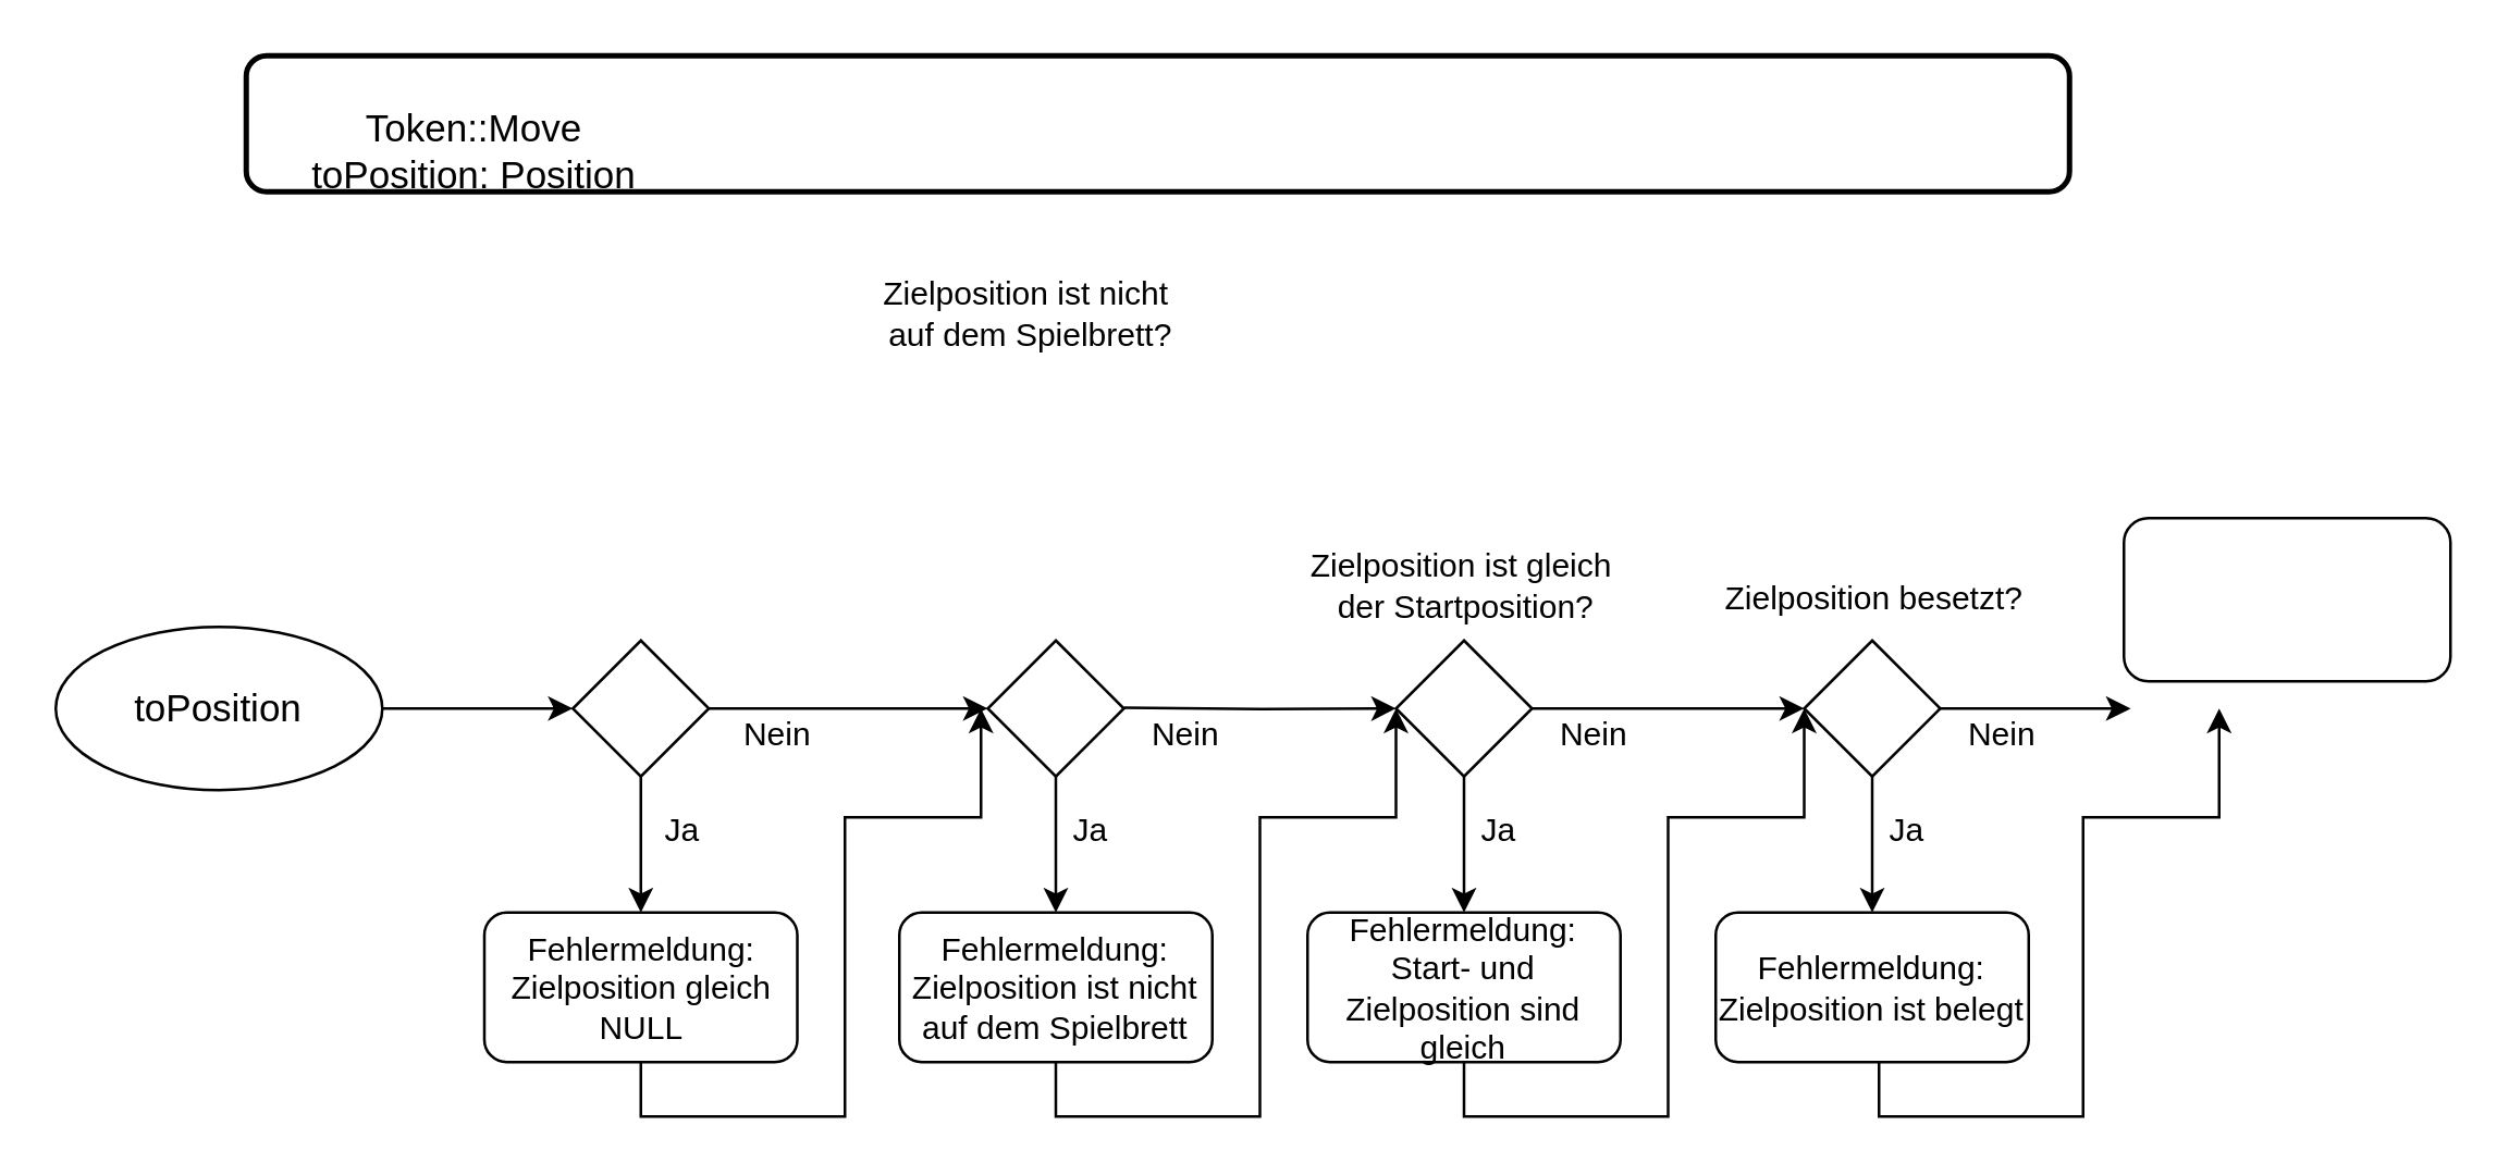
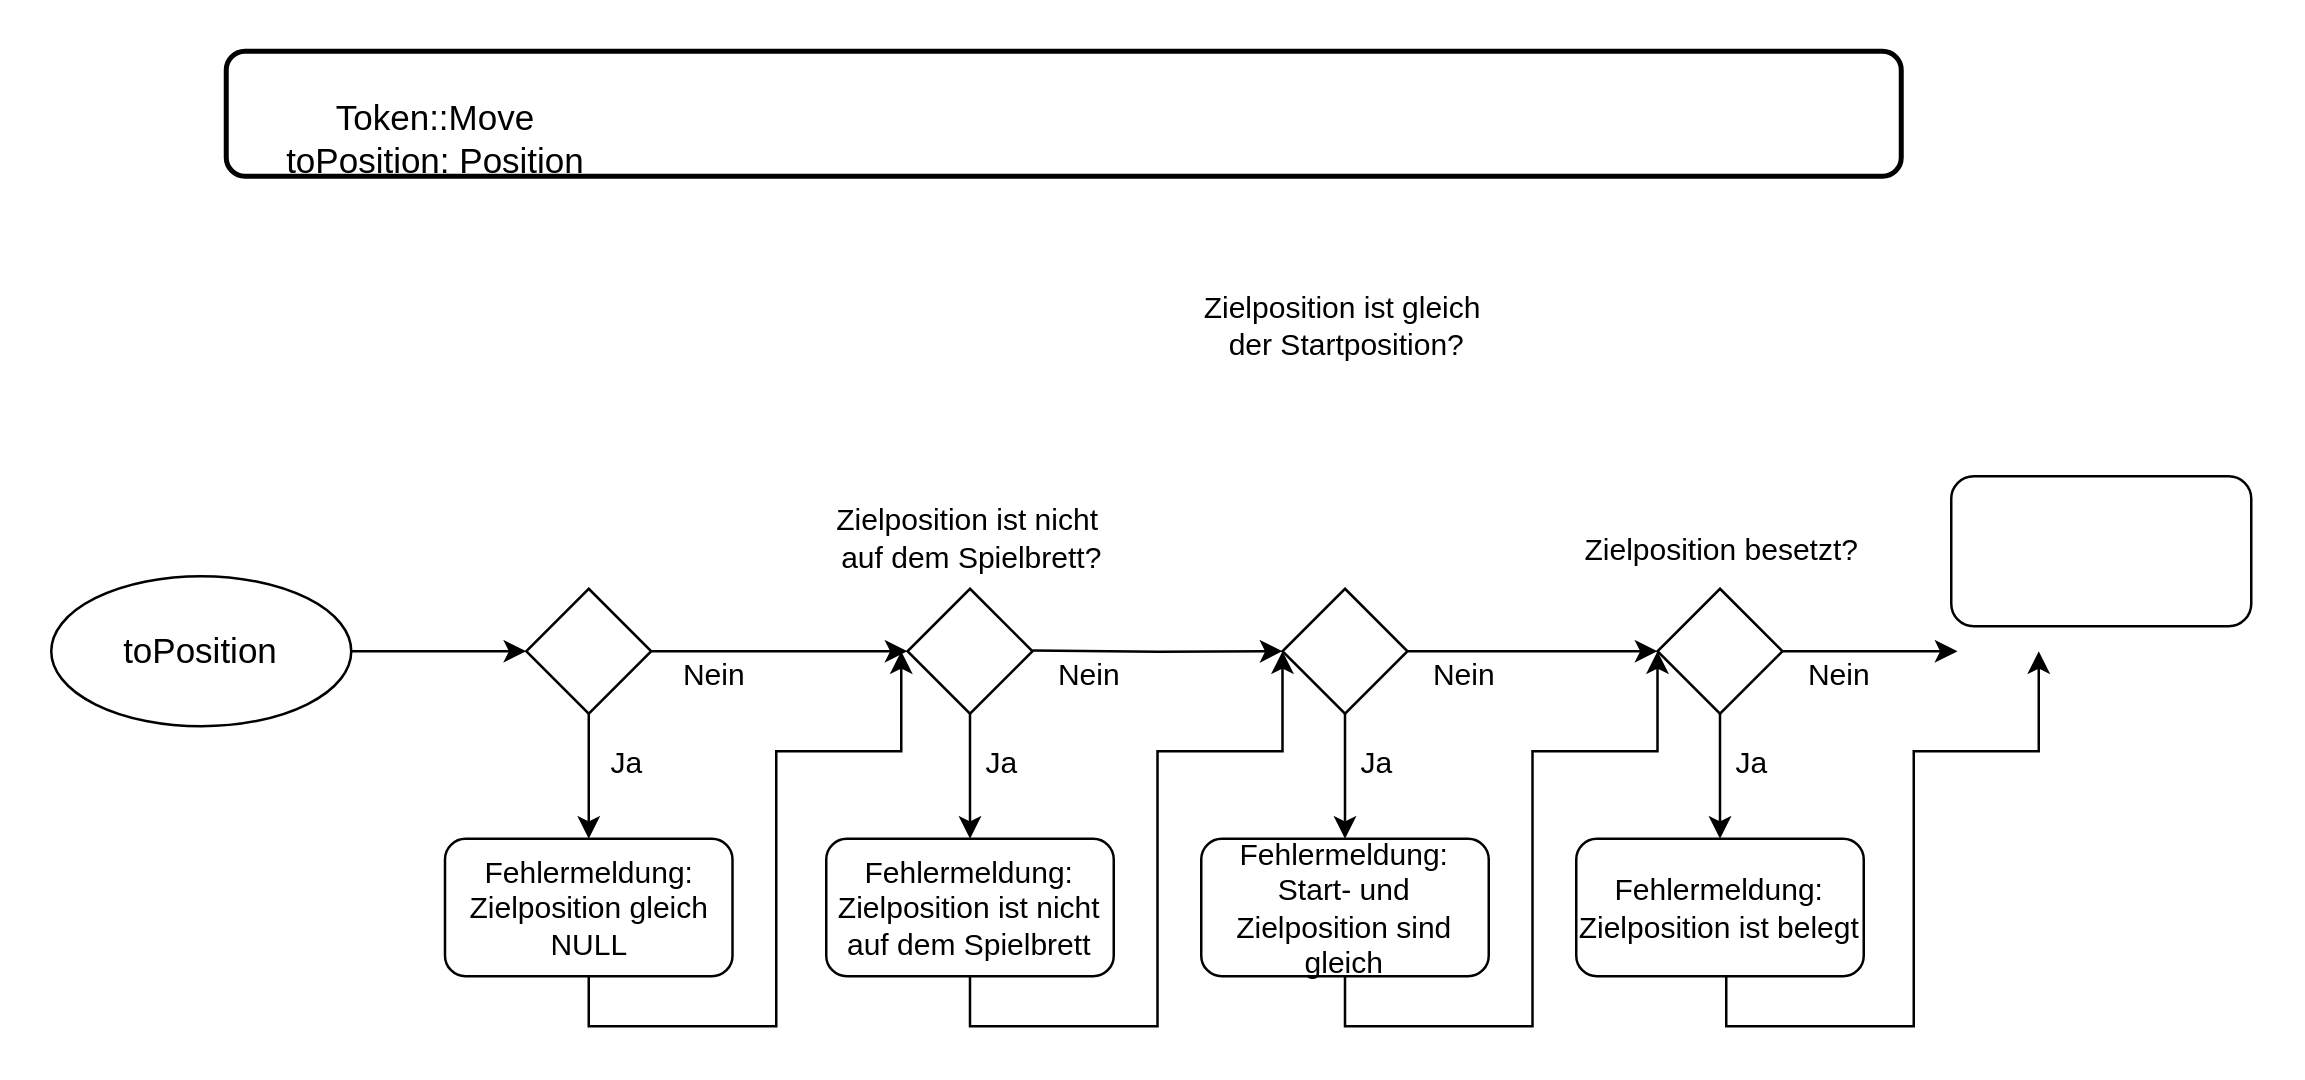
  <mxCell id="0" />
  <mxCell id="1" parent="0" />
  <mxCell id="2" value="" style="rounded=1;whiteSpace=wrap;html=1;fillColor=none;strokeWidth=2;comic=0;" vertex="1" parent="1"><mxGeometry x="90" y="20" width="670" height="50" as="geometry" /></mxCell>
  <mxCell id="3" value="&lt;font style=&quot;font-size: 14px;&quot;&gt;toPosition&lt;br&gt;&lt;/font&gt;" style="ellipse;whiteSpace=wrap;html=1;" vertex="1" parent="1"><mxGeometry x="20" y="230" width="120" height="60" as="geometry" /></mxCell>
  <mxCell id="4" value="&lt;div style=&quot;font-size: 14px;&quot;&gt;&lt;font style=&quot;font-size: 14px;&quot;&gt;Token::Move&lt;/font&gt;&lt;/div&gt;&lt;div style=&quot;font-size: 14px;&quot;&gt;&lt;font style=&quot;font-size: 14px;&quot;&gt;toPosition: Position&lt;font style=&quot;font-size: 14px;&quot;&gt;&lt;br&gt;&lt;/font&gt;&lt;/font&gt;&lt;/div&gt;" style="text;html=1;strokeColor=none;fillColor=none;align=center;verticalAlign=middle;whiteSpace=wrap;rounded=0;" vertex="1" parent="1"><mxGeometry x="104" y="20" width="140" height="70" as="geometry" /></mxCell>
  <mxCell id="5" value="" style="endArrow=classic;html=1;rounded=0;exitX=1;exitY=0.5;exitDx=0;exitDy=0;" edge="1" parent="1" source="3" target="8"><mxGeometry width="50" height="50" relative="1" as="geometry"><mxPoint x="380" y="290" as="sourcePoint" /><mxPoint x="190" y="260" as="targetPoint" /></mxGeometry></mxCell>
  <mxCell id="6" style="edgeStyle=orthogonalEdgeStyle;rounded=0;orthogonalLoop=1;jettySize=auto;html=1;exitX=0.5;exitY=1;exitDx=0;exitDy=0;" edge="1" parent="1" source="8" target="10"><mxGeometry relative="1" as="geometry"><mxPoint x="235.31" y="340" as="targetPoint" /></mxGeometry></mxCell>
  <mxCell id="7" style="edgeStyle=orthogonalEdgeStyle;rounded=0;orthogonalLoop=1;jettySize=auto;html=1;exitX=1;exitY=0.5;exitDx=0;exitDy=0;entryX=0;entryY=0.5;entryDx=0;entryDy=0;" edge="1" parent="1" source="8" target="13"><mxGeometry relative="1" as="geometry"><mxPoint x="330" y="260.034" as="targetPoint" /></mxGeometry></mxCell>
  <mxCell id="8" value="" style="rhombus;whiteSpace=wrap;html=1;" vertex="1" parent="1"><mxGeometry x="210" y="235" width="50" height="50" as="geometry" /></mxCell>
  <mxCell id="9" style="edgeStyle=orthogonalEdgeStyle;rounded=0;orthogonalLoop=1;jettySize=auto;html=1;exitX=0.5;exitY=1;exitDx=0;exitDy=0;" edge="1" parent="1" source="10"><mxGeometry relative="1" as="geometry"><mxPoint x="360" y="260" as="targetPoint" /><Array as="points"><mxPoint x="235" y="410" /><mxPoint x="310" y="410" /><mxPoint x="310" y="300" /><mxPoint x="360" y="300" /></Array></mxGeometry></mxCell>
  <mxCell id="10" value="Fehlermeldung: Zielposition gleich NULL" style="rounded=1;whiteSpace=wrap;html=1;" vertex="1" parent="1"><mxGeometry x="177.5" y="335" width="115" height="55" as="geometry" /></mxCell>
  <mxCell id="11" style="edgeStyle=orthogonalEdgeStyle;rounded=0;orthogonalLoop=1;jettySize=auto;html=1;exitX=0.5;exitY=1;exitDx=0;exitDy=0;" edge="1" parent="1" source="13" target="14"><mxGeometry relative="1" as="geometry"><mxPoint x="387.81" y="340" as="targetPoint" /></mxGeometry></mxCell>
  <mxCell id="12" style="edgeStyle=orthogonalEdgeStyle;rounded=0;orthogonalLoop=1;jettySize=auto;html=1;exitX=1;exitY=0.5;exitDx=0;exitDy=0;entryX=0;entryY=0.5;entryDx=0;entryDy=0;" edge="1" parent="1" target="17"><mxGeometry relative="1" as="geometry"><mxPoint x="482.5" y="259.694" as="targetPoint" /><mxPoint x="412.5" y="259.66" as="sourcePoint" /></mxGeometry></mxCell>
  <mxCell id="13" value="" style="rhombus;whiteSpace=wrap;html=1;" vertex="1" parent="1"><mxGeometry x="362.5" y="235" width="50" height="50" as="geometry" /></mxCell>
  <mxCell id="14" value="Fehlermeldung: Zielposition ist nicht auf dem Spielbrett" style="rounded=1;whiteSpace=wrap;html=1;" vertex="1" parent="1"><mxGeometry x="330" y="335" width="115" height="55" as="geometry" /></mxCell>
  <mxCell id="15" style="edgeStyle=orthogonalEdgeStyle;rounded=0;orthogonalLoop=1;jettySize=auto;html=1;exitX=0.5;exitY=1;exitDx=0;exitDy=0;" edge="1" parent="1" source="17" target="18"><mxGeometry relative="1" as="geometry"><mxPoint x="537.81" y="340" as="targetPoint" /></mxGeometry></mxCell>
  <mxCell id="16" style="edgeStyle=orthogonalEdgeStyle;rounded=0;orthogonalLoop=1;jettySize=auto;html=1;exitX=1;exitY=0.5;exitDx=0;exitDy=0;entryX=0;entryY=0.5;entryDx=0;entryDy=0;" edge="1" parent="1" source="17" target="21"><mxGeometry relative="1" as="geometry"><mxPoint x="632.5" y="260.034" as="targetPoint" /></mxGeometry></mxCell>
  <mxCell id="17" value="" style="rhombus;whiteSpace=wrap;html=1;" vertex="1" parent="1"><mxGeometry x="512.5" y="235" width="50" height="50" as="geometry" /></mxCell>
  <mxCell id="18" value="Fehlermeldung: Start- und Zielposition sind gleich" style="rounded=1;whiteSpace=wrap;html=1;" vertex="1" parent="1"><mxGeometry x="480" y="335" width="115" height="55" as="geometry" /></mxCell>
  <mxCell id="19" style="edgeStyle=orthogonalEdgeStyle;rounded=0;orthogonalLoop=1;jettySize=auto;html=1;exitX=0.5;exitY=1;exitDx=0;exitDy=0;" edge="1" parent="1" source="21" target="22"><mxGeometry relative="1" as="geometry"><mxPoint x="687.81" y="340" as="targetPoint" /></mxGeometry></mxCell>
  <mxCell id="20" style="edgeStyle=orthogonalEdgeStyle;rounded=0;orthogonalLoop=1;jettySize=auto;html=1;exitX=1;exitY=0.5;exitDx=0;exitDy=0;" edge="1" parent="1" source="21"><mxGeometry relative="1" as="geometry"><mxPoint x="782.5" y="260.034" as="targetPoint" /></mxGeometry></mxCell>
  <mxCell id="21" value="" style="rhombus;whiteSpace=wrap;html=1;" vertex="1" parent="1"><mxGeometry x="662.5" y="235" width="50" height="50" as="geometry" /></mxCell>
  <mxCell id="22" value="Fehlermeldung: Zielposition ist belegt" style="rounded=1;whiteSpace=wrap;html=1;" vertex="1" parent="1"><mxGeometry x="630" y="335" width="115" height="55" as="geometry" /></mxCell>
  <mxCell id="23" value="Ja" style="text;html=1;align=center;verticalAlign=middle;resizable=0;points=[];autosize=1;strokeColor=none;fillColor=none;" vertex="1" parent="1"><mxGeometry x="230" y="290" width="40" height="30" as="geometry" /></mxCell>
  <mxCell id="24" value="Nein" style="text;html=1;align=center;verticalAlign=middle;resizable=0;points=[];autosize=1;strokeColor=none;fillColor=none;" vertex="1" parent="1"><mxGeometry x="260" y="255" width="50" height="30" as="geometry" /></mxCell>
- <mxCell id="25" value="&lt;div&gt;Zielposition ist nicht&amp;nbsp;&lt;/div&gt;&lt;div&gt;auf dem Spielbrett?&lt;/div&gt;" style="text;html=1;align=center;verticalAlign=middle;resizable=0;points=[];autosize=1;strokeColor=none;fillColor=none;" vertex="1" parent="1"><mxGeometry x="312.5" y="95" width="130" height="40" as="geometry" /></mxCell>
+ <mxCell id="25" value="&lt;div&gt;Zielposition ist nicht&amp;nbsp;&lt;/div&gt;&lt;div&gt;auf dem Spielbrett?&lt;/div&gt;" style="text;html=1;align=center;verticalAlign=middle;resizable=0;points=[];autosize=1;strokeColor=none;fillColor=none;" vertex="1" parent="1"><mxGeometry x="322.5" y="195" width="130" height="40" as="geometry" /></mxCell>
  <mxCell id="26" value="Ja" style="text;html=1;align=center;verticalAlign=middle;resizable=0;points=[];autosize=1;strokeColor=none;fillColor=none;" vertex="1" parent="1"><mxGeometry x="380" y="290" width="40" height="30" as="geometry" /></mxCell>
  <mxCell id="27" value="Nein" style="text;html=1;align=center;verticalAlign=middle;resizable=0;points=[];autosize=1;strokeColor=none;fillColor=none;" vertex="1" parent="1"><mxGeometry x="410" y="255" width="50" height="30" as="geometry" /></mxCell>
  <mxCell id="28" value="Ja" style="text;html=1;align=center;verticalAlign=middle;resizable=0;points=[];autosize=1;strokeColor=none;fillColor=none;" vertex="1" parent="1"><mxGeometry x="530" y="290" width="40" height="30" as="geometry" /></mxCell>
  <mxCell id="29" value="Nein" style="text;html=1;align=center;verticalAlign=middle;resizable=0;points=[];autosize=1;strokeColor=none;fillColor=none;" vertex="1" parent="1"><mxGeometry x="560" y="255" width="50" height="30" as="geometry" /></mxCell>
  <mxCell id="30" value="Ja" style="text;html=1;align=center;verticalAlign=middle;resizable=0;points=[];autosize=1;strokeColor=none;fillColor=none;" vertex="1" parent="1"><mxGeometry x="680" y="290" width="40" height="30" as="geometry" /></mxCell>
  <mxCell id="31" value="Nein" style="text;html=1;align=center;verticalAlign=middle;resizable=0;points=[];autosize=1;strokeColor=none;fillColor=none;" vertex="1" parent="1"><mxGeometry x="710" y="255" width="50" height="30" as="geometry" /></mxCell>
  <mxCell id="32" style="edgeStyle=orthogonalEdgeStyle;rounded=0;orthogonalLoop=1;jettySize=auto;html=1;exitX=0.5;exitY=1;exitDx=0;exitDy=0;" edge="1" parent="1"><mxGeometry relative="1" as="geometry"><mxPoint x="512.5" y="260" as="targetPoint" /><mxPoint x="387.5" y="390" as="sourcePoint" /><Array as="points"><mxPoint x="387.5" y="410" /><mxPoint x="462.5" y="410" /><mxPoint x="462.5" y="300" /><mxPoint x="512.5" y="300" /></Array></mxGeometry></mxCell>
  <mxCell id="33" style="edgeStyle=orthogonalEdgeStyle;rounded=0;orthogonalLoop=1;jettySize=auto;html=1;exitX=0.5;exitY=1;exitDx=0;exitDy=0;" edge="1" parent="1"><mxGeometry relative="1" as="geometry"><mxPoint x="662.5" y="260" as="targetPoint" /><mxPoint x="537.5" y="390" as="sourcePoint" /><Array as="points"><mxPoint x="537.5" y="410" /><mxPoint x="612.5" y="410" /><mxPoint x="612.5" y="300" /><mxPoint x="662.5" y="300" /></Array></mxGeometry></mxCell>
  <mxCell id="34" value="" style="rounded=1;whiteSpace=wrap;html=1;" vertex="1" parent="1"><mxGeometry x="780" y="190" width="120" height="60" as="geometry" /></mxCell>
  <mxCell id="35" style="edgeStyle=orthogonalEdgeStyle;rounded=0;orthogonalLoop=1;jettySize=auto;html=1;exitX=0.5;exitY=1;exitDx=0;exitDy=0;" edge="1" parent="1"><mxGeometry relative="1" as="geometry"><mxPoint x="815" y="260" as="targetPoint" /><mxPoint x="690" y="390" as="sourcePoint" /><Array as="points"><mxPoint x="690" y="410" /><mxPoint x="765" y="410" /><mxPoint x="765" y="300" /><mxPoint x="815" y="300" /></Array></mxGeometry></mxCell>
- <mxCell id="36" value="&lt;div&gt;Zielposition ist gleich&amp;nbsp;&lt;/div&gt;&lt;div&gt;der Startposition?&lt;/div&gt;" style="text;html=1;align=center;verticalAlign=middle;resizable=0;points=[];autosize=1;strokeColor=none;fillColor=none;" vertex="1" parent="1"><mxGeometry x="472.5" y="195" width="130" height="40" as="geometry" /></mxCell>
+ <mxCell id="36" value="&lt;div&gt;Zielposition ist gleich&amp;nbsp;&lt;/div&gt;&lt;div&gt;der Startposition?&lt;/div&gt;" style="text;html=1;align=center;verticalAlign=middle;resizable=0;points=[];autosize=1;strokeColor=none;fillColor=none;" vertex="1" parent="1"><mxGeometry x="472.5" y="110" width="130" height="40" as="geometry" /></mxCell>
  <mxCell id="37" value="Zielposition besetzt?" style="text;html=1;align=center;verticalAlign=middle;resizable=0;points=[];autosize=1;strokeColor=none;fillColor=none;" vertex="1" parent="1"><mxGeometry x="622.5" y="205" width="130" height="30" as="geometry" /></mxCell>
